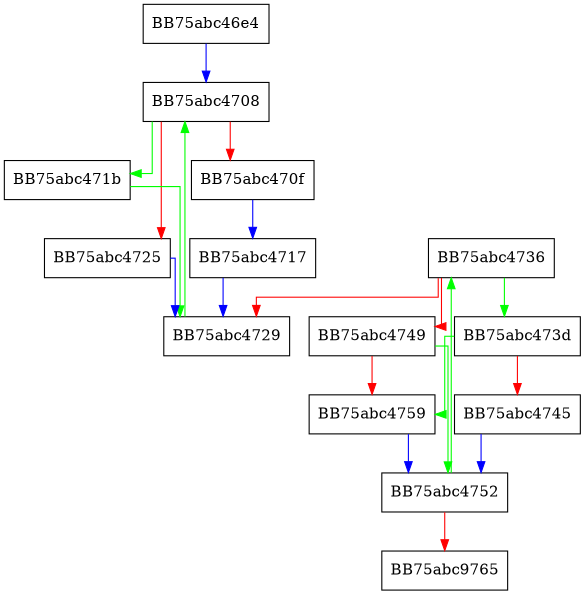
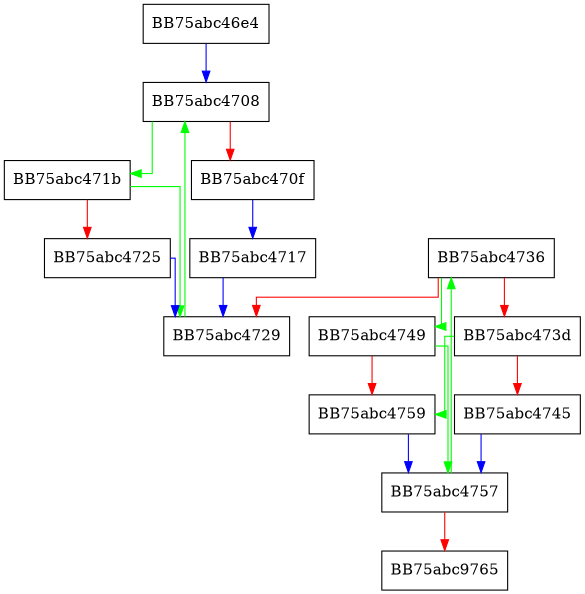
  digraph {
    splines=ortho
    node [shape=box]
    edge [color=green]
    BB75abc46e4
    BB75abc4708
    BB75abc471b
    BB75abc470f
    BB75abc4725
    BB75abc4729
    BB75abc4717
    BB75abc4736
    BB75abc4749
    BB75abc473d
    n11 [label=BB75abc4759]
-   BB75abc4757 [label=BB75abc4752]
+   BB75abc4757
    BB75abc4745
    n14 [label=BB75abc9765]
    BB75abc46e4 -> BB75abc4708 [color=blue]
    BB75abc4708 -> BB75abc471b
    BB75abc4708 -> BB75abc470f [color=red]
-   BB75abc4708 -> BB75abc4725 [color=red]
+   BB75abc471b -> BB75abc4725 [color=red]
    BB75abc471b -> BB75abc4729
    BB75abc470f -> BB75abc4717 [color=blue]
    BB75abc4725 -> BB75abc4729 [color=blue]
    BB75abc4729 -> BB75abc4708
    BB75abc4717 -> BB75abc4729 [color=blue]
    BB75abc4736 -> BB75abc4729 [color=red]
-   BB75abc4736 -> BB75abc4749 [color=red]
-   BB75abc4736 -> BB75abc473d
+   BB75abc4736 -> BB75abc4749
+   BB75abc4736 -> BB75abc473d [color=red]
    BB75abc4749 -> n11 [color=red]
    BB75abc4749 -> BB75abc4757
    BB75abc473d -> n11
    BB75abc473d -> BB75abc4745 [color=red]
    n11 -> BB75abc4757 [color=blue]
    BB75abc4757 -> BB75abc4736
    BB75abc4757 -> n14 [color=red]
    BB75abc4745 -> BB75abc4757 [color=blue]
  }
